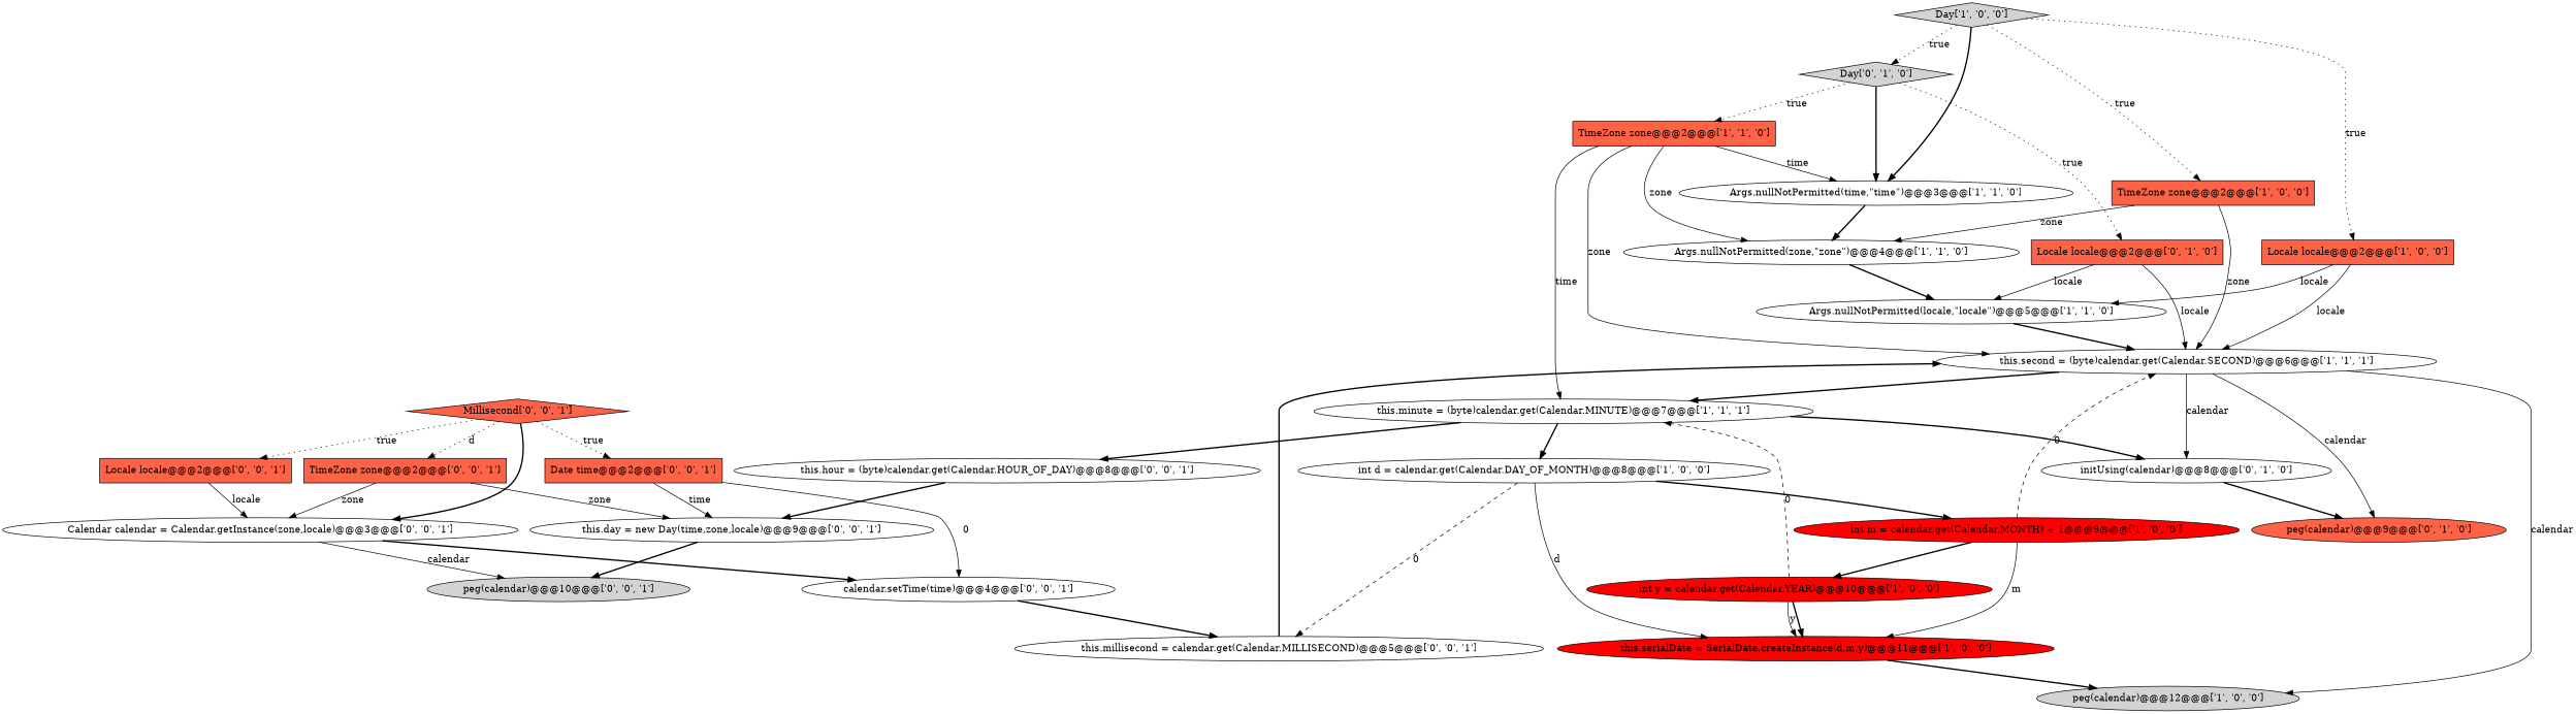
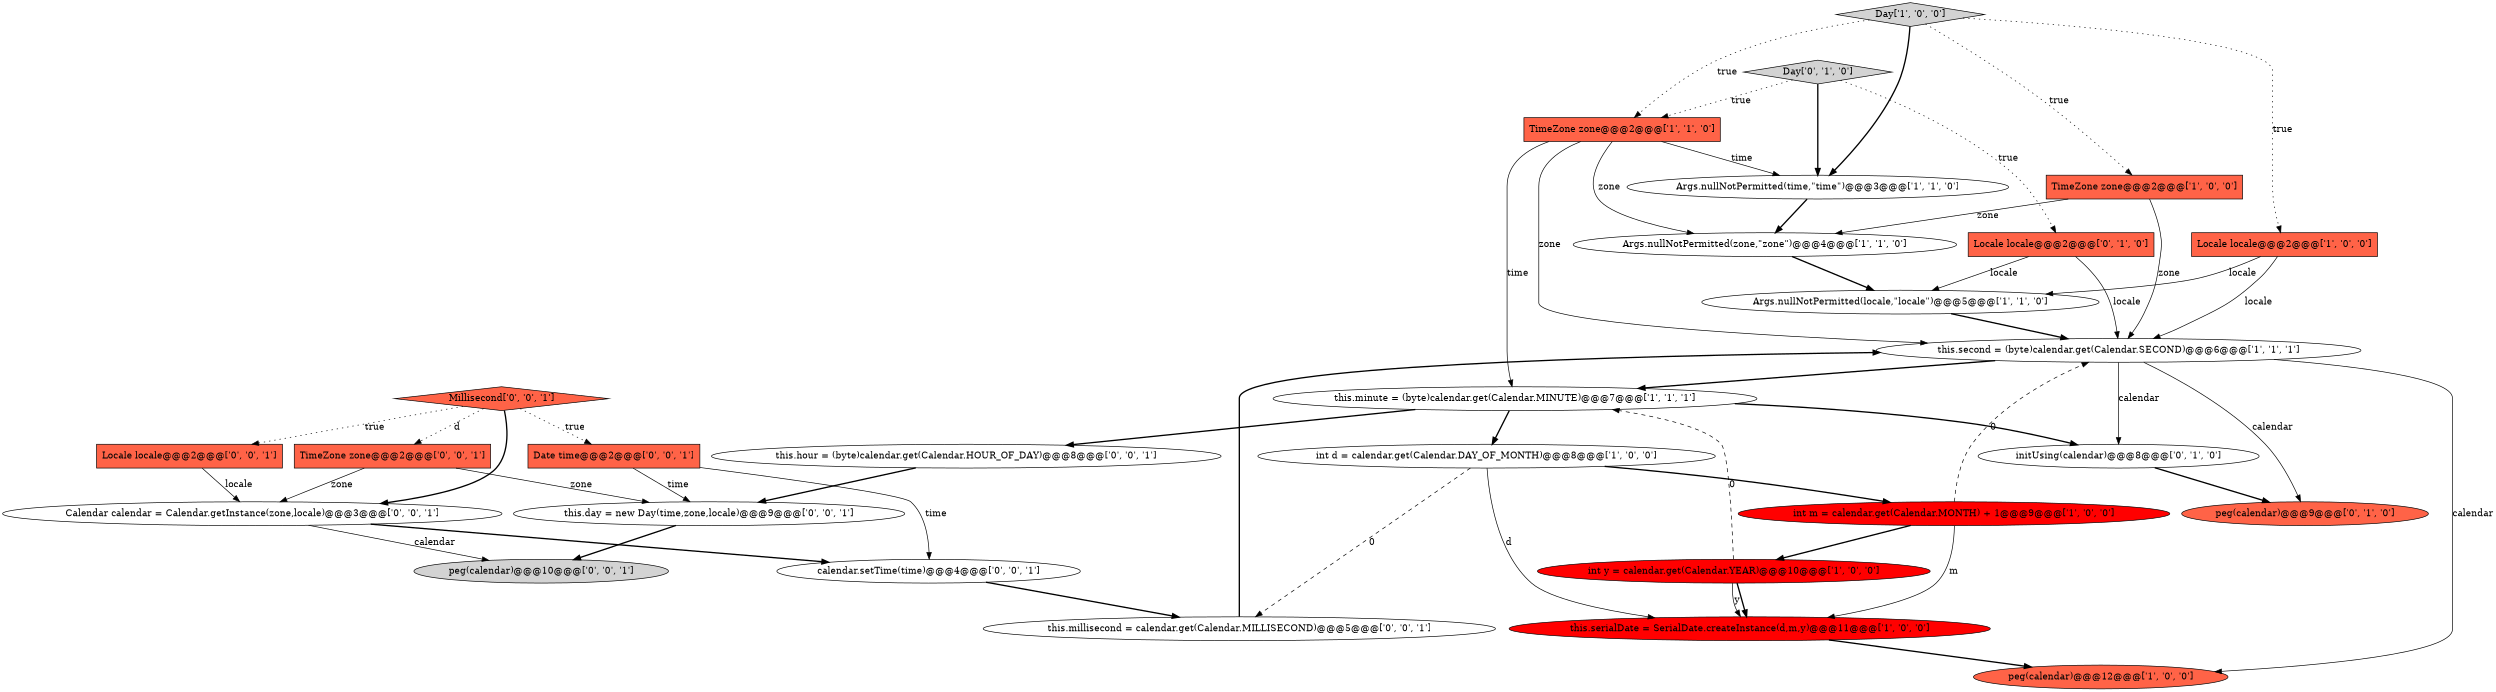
  digraph {
    node [fillcolor=white shape=ellipse style=filled]
    edge [style=solid]
    n1 [label="this.second = (byte)calendar.get(Calendar.SECOND)@@@6@@@['1', '1', '1']"]
    n2 [fillcolor=tomato label="peg(calendar)@@@9@@@['0', '1', '0']"]
    n3 [label="initUsing(calendar)@@@8@@@['0', '1', '0']"]
    n4 [label="this.minute = (byte)calendar.get(Calendar.MINUTE)@@@7@@@['1', '1', '1']"]
-   n5 [fillcolor=lightgray label="peg(calendar)@@@12@@@['1', '0', '0']"]
+   n5 [fillcolor=tomato label="peg(calendar)@@@12@@@['1', '0', '0']"]
    n6 [label="int d = calendar.get(Calendar.DAY_OF_MONTH)@@@8@@@['1', '0', '0']"]
    n7 [label="this.hour = (byte)calendar.get(Calendar.HOUR_OF_DAY)@@@8@@@['0', '0', '1']"]
    n8 [fillcolor=red label="int m = calendar.get(Calendar.MONTH) + 1@@@9@@@['1', '0', '0']"]
    n9 [fillcolor=red label="int y = calendar.get(Calendar.YEAR)@@@10@@@['1', '0', '0']"]
    n10 [fillcolor=red label="this.serialDate = SerialDate.createInstance(d,m,y)@@@11@@@['1', '0', '0']"]
    n11 [label="Args.nullNotPermitted(locale,\"locale\")@@@5@@@['1', '1', '0']"]
    n12 [fillcolor=lightgray label="Day['0', '1', '0']" shape=diamond]
    n13 [fillcolor=tomato label="TimeZone zone@@@2@@@['1', '1', '0']" shape=box]
    n14 [label="Args.nullNotPermitted(time,\"time\")@@@3@@@['1', '1', '0']"]
    n15 [fillcolor=tomato label="Locale locale@@@2@@@['0', '1', '0']" shape=box]
    n16 [label="Args.nullNotPermitted(zone,\"zone\")@@@4@@@['1', '1', '0']"]
    n17 [fillcolor=tomato label="Locale locale@@@2@@@['1', '0', '0']" shape=box]
    n18 [label="Calendar calendar = Calendar.getInstance(zone,locale)@@@3@@@['0', '0', '1']"]
    n19 [label="calendar.setTime(time)@@@4@@@['0', '0', '1']"]
    n20 [fillcolor=lightgray label="peg(calendar)@@@10@@@['0', '0', '1']"]
    n21 [label="this.millisecond = calendar.get(Calendar.MILLISECOND)@@@5@@@['0', '0', '1']"]
    n22 [label="this.day = new Day(time,zone,locale)@@@9@@@['0', '0', '1']"]
    n23 [fillcolor=tomato label="TimeZone zone@@@2@@@['0', '0', '1']" shape=box]
    n24 [fillcolor=tomato label="TimeZone zone@@@2@@@['1', '0', '0']" shape=box]
    n25 [fillcolor=lightgray label="Day['1', '0', '0']" shape=diamond]
    n26 [fillcolor=tomato label="Millisecond['0', '0', '1']" shape=diamond]
    n27 [fillcolor=tomato label="Date time@@@2@@@['0', '0', '1']" shape=box]
    n28 [fillcolor=tomato label="Locale locale@@@2@@@['0', '0', '1']" shape=box]
    n1 -> n2 [label=calendar]
    n1 -> n3 [label=calendar]
    n1 -> n4 [style=bold]
    n1 -> n5 [label=calendar]
    n3 -> n2 [style=bold]
    n4 -> n3 [style=bold]
    n4 -> n6 [style=bold]
    n4 -> n7 [style=bold]
    n6 -> n8 [style=bold]
    n6 -> n10 [label=d]
    n6 -> n21 [label=0 style=dashed]
    n7 -> n22 [style=bold]
    n8 -> n1 [label=0 style=dashed]
    n8 -> n9 [style=bold]
    n8 -> n10 [label=m]
    n9 -> n4 [label=0 style=dashed]
    n9 -> n10 [label=y]
    n9 -> n10 [style=bold]
    n10 -> n5 [style=bold]
    n11 -> n1 [style=bold]
    n12 -> n13 [label=true style=dotted]
    n12 -> n14 [style=bold]
    n12 -> n15 [label=true style=dotted]
    n13 -> n1 [label=zone]
    n13 -> n4 [label=time]
    n13 -> n14 [label=time]
    n13 -> n16 [label=zone]
    n14 -> n16 [style=bold]
    n15 -> n1 [label=locale]
    n15 -> n11 [label=locale]
    n16 -> n11 [style=bold]
    n17 -> n1 [label=locale]
    n17 -> n11 [label=locale]
    n18 -> n19 [style=bold]
    n18 -> n20 [label=calendar]
    n19 -> n21 [style=bold]
    n21 -> n1 [style=bold]
    n22 -> n20 [style=bold]
    n23 -> n18 [label=zone]
    n23 -> n22 [label=zone]
    n24 -> n1 [label=zone]
    n24 -> n16 [label=zone]
-   n25 -> n12 [label=true style=dotted]
+   n25 -> n13 [label=true style=dotted]
    n25 -> n14 [style=bold]
    n25 -> n17 [label=true style=dotted]
    n25 -> n24 [label=true style=dotted]
    n26 -> n18 [style=bold]
    n26 -> n23 [label=d style=dotted]
    n26 -> n27 [label=true style=dotted]
    n26 -> n28 [label=true style=dotted]
-   n27 -> n19 [label=0]
+   n27 -> n19 [label=time]
    n27 -> n22 [label=time]
    n28 -> n18 [label=locale]
  }
